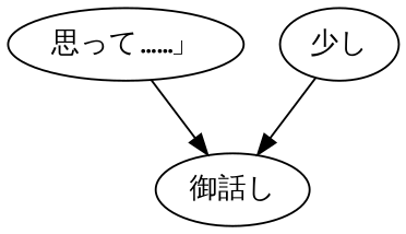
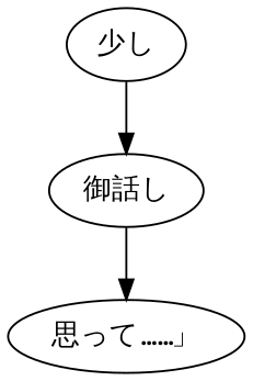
  digraph {
    fontname="Roboto Mono"
    node [fontname="Roboto Mono"]
    edge [fontname="Roboto Mono"]
    n1 [label="思って……」"]
    n2 [label="少し"]
    n3 [label="御話し"]
    n2 -> n3
-   n1 -> n3
+   n3 -> n1
  }
